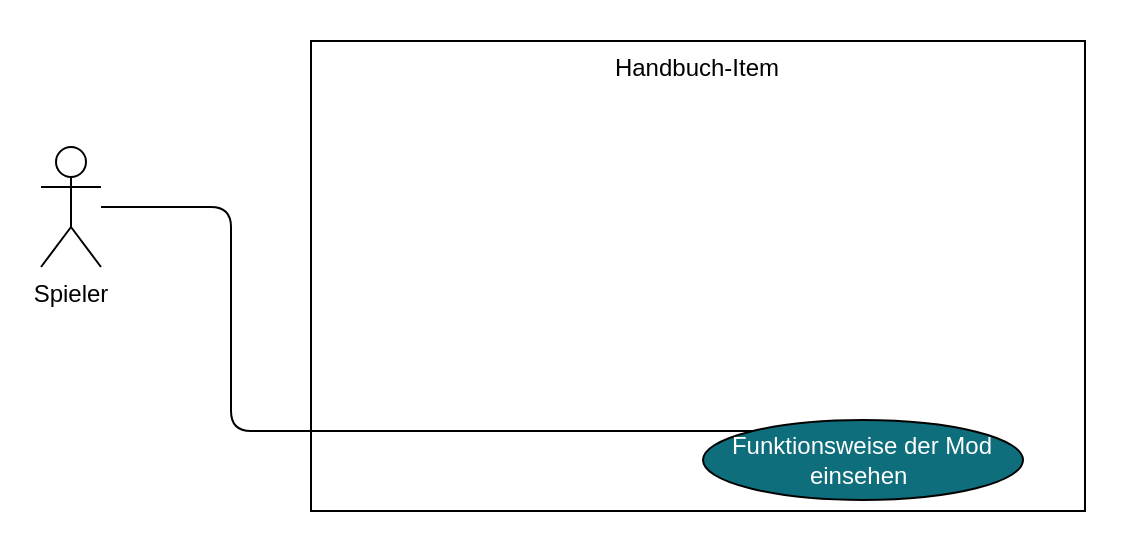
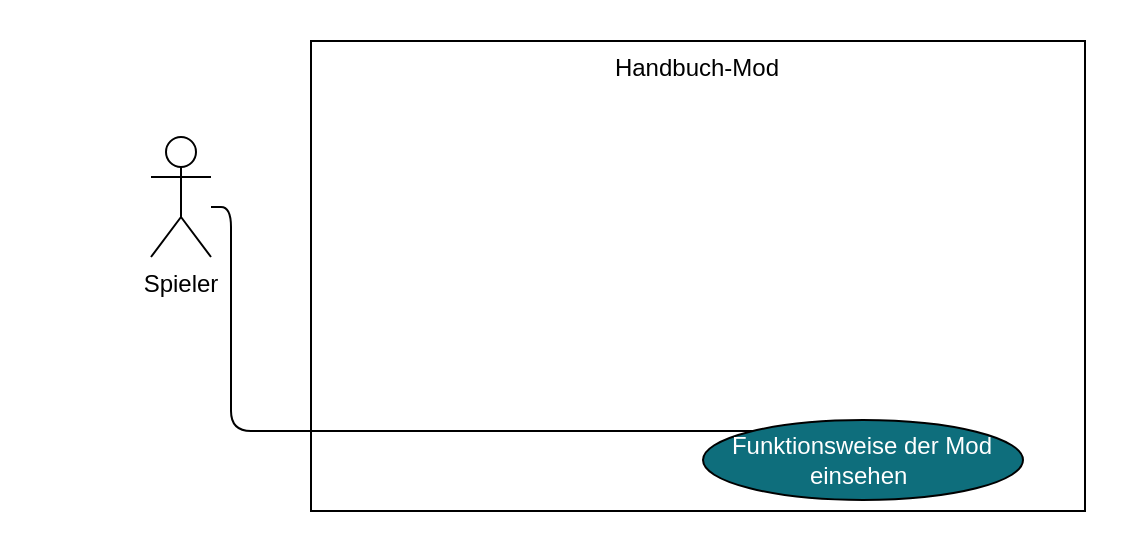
  <mxCell id="0" />
  <mxCell id="1" parent="0" />
- <mxCell id="2" value="Handbuch-Item" style="whiteSpace=wrap;html=1;fillColor=none;verticalAlign=top;" vertex="1" parent="1"><mxGeometry x="155" y="20" width="387" height="235" as="geometry" /></mxCell>
- <mxCell id="3" value="Spieler" style="shape=umlActor;verticalLabelPosition=bottom;labelBackgroundColor=#ffffff;verticalAlign=top;html=1;fillColor=none;" vertex="1" parent="1"><mxGeometry x="20" y="73" width="30" height="60" as="geometry" /></mxCell>
+ <mxCell id="2" value="Handbuch-Mod" style="whiteSpace=wrap;html=1;fillColor=none;verticalAlign=top;" vertex="1" parent="1"><mxGeometry x="155" y="20" width="387" height="235" as="geometry" /></mxCell>
+ <mxCell id="3" value="Spieler" style="shape=umlActor;verticalLabelPosition=bottom;labelBackgroundColor=#ffffff;verticalAlign=top;html=1;fillColor=none;" vertex="1" parent="1"><mxGeometry x="75" y="68" width="30" height="60" as="geometry" /></mxCell>
  <mxCell id="4" value="Funktionsweise der Mod einsehen&amp;nbsp;" style="ellipse;whiteSpace=wrap;html=1;fillColor=#0e6e7c;fontColor=#FFFFFF;" vertex="1" parent="1"><mxGeometry x="351" y="209.5" width="160" height="40" as="geometry" /></mxCell>
  <mxCell id="5" style="edgeStyle=orthogonalEdgeStyle;rounded=1;orthogonalLoop=1;jettySize=auto;html=1;endArrow=none;endFill=0;" edge="1" parent="1" source="3" target="4"><mxGeometry relative="1" as="geometry"><mxPoint x="-5" y="113.345" as="sourcePoint" /><mxPoint x="246.002" y="112.655" as="targetPoint" /><Array as="points"><mxPoint x="115" y="103" /><mxPoint x="115" y="215" /></Array></mxGeometry></mxCell>
